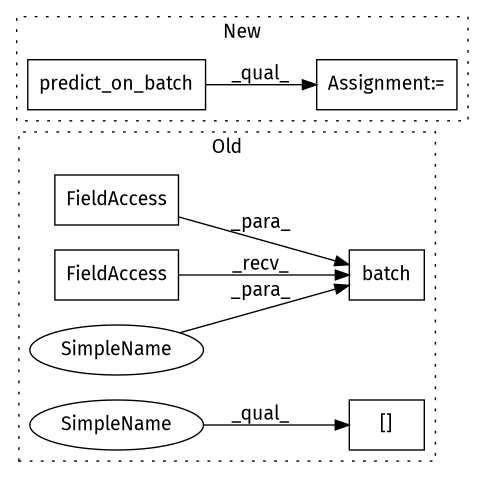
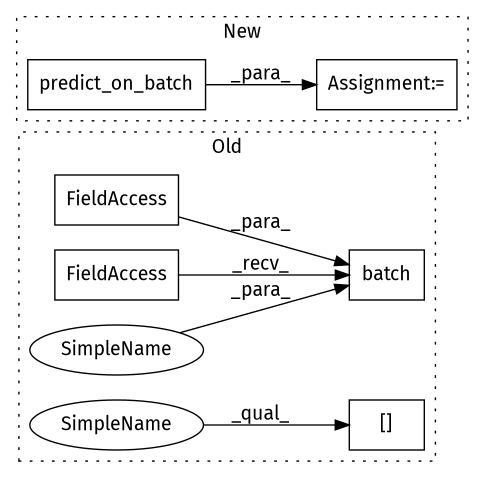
  digraph {
    fontname="Fira Sans"
    rankdir=LR
    node [a=32 fontname="Fira Sans" l=9 shape=box]
    edge [fontname="Fira Sans"]
    n1 [l="4,1" label=batch s="3105,3129"]
    n2 [a=22 l=10 label=FieldAccess s=3109]
    n3 [a=22 l=13 label=FieldAccess s=3091]
    n4 [a=2 l="10,1" label="[]" s="2934,2971"]
    n5 [a=42 label=SimpleName s=3120 shape=ellipse]
    n6 [a=42 label=SimpleName s=2934 shape=ellipse]
    n7 [l="17,1" label=predict_on_batch s="2989,3011"]
    n8 [a=7 l=2 label="Assignment:=" s=2982]
    subgraph cluster_1 {
      label=Old
      style=dotted
      n1
      n2
      n3
      n4
      n5
      n6
    }
    subgraph cluster_2 {
      label=New
      style=dotted
      n7
      n8
    }
    n2 -> n1 [label=_para_]
    n3 -> n1 [label=_recv_]
    n5 -> n1 [label=_para_]
    n6 -> n4 [label=_qual_]
-   n7 -> n8 [label=_qual_]
+   n7 -> n8 [label=_para_]
  }
